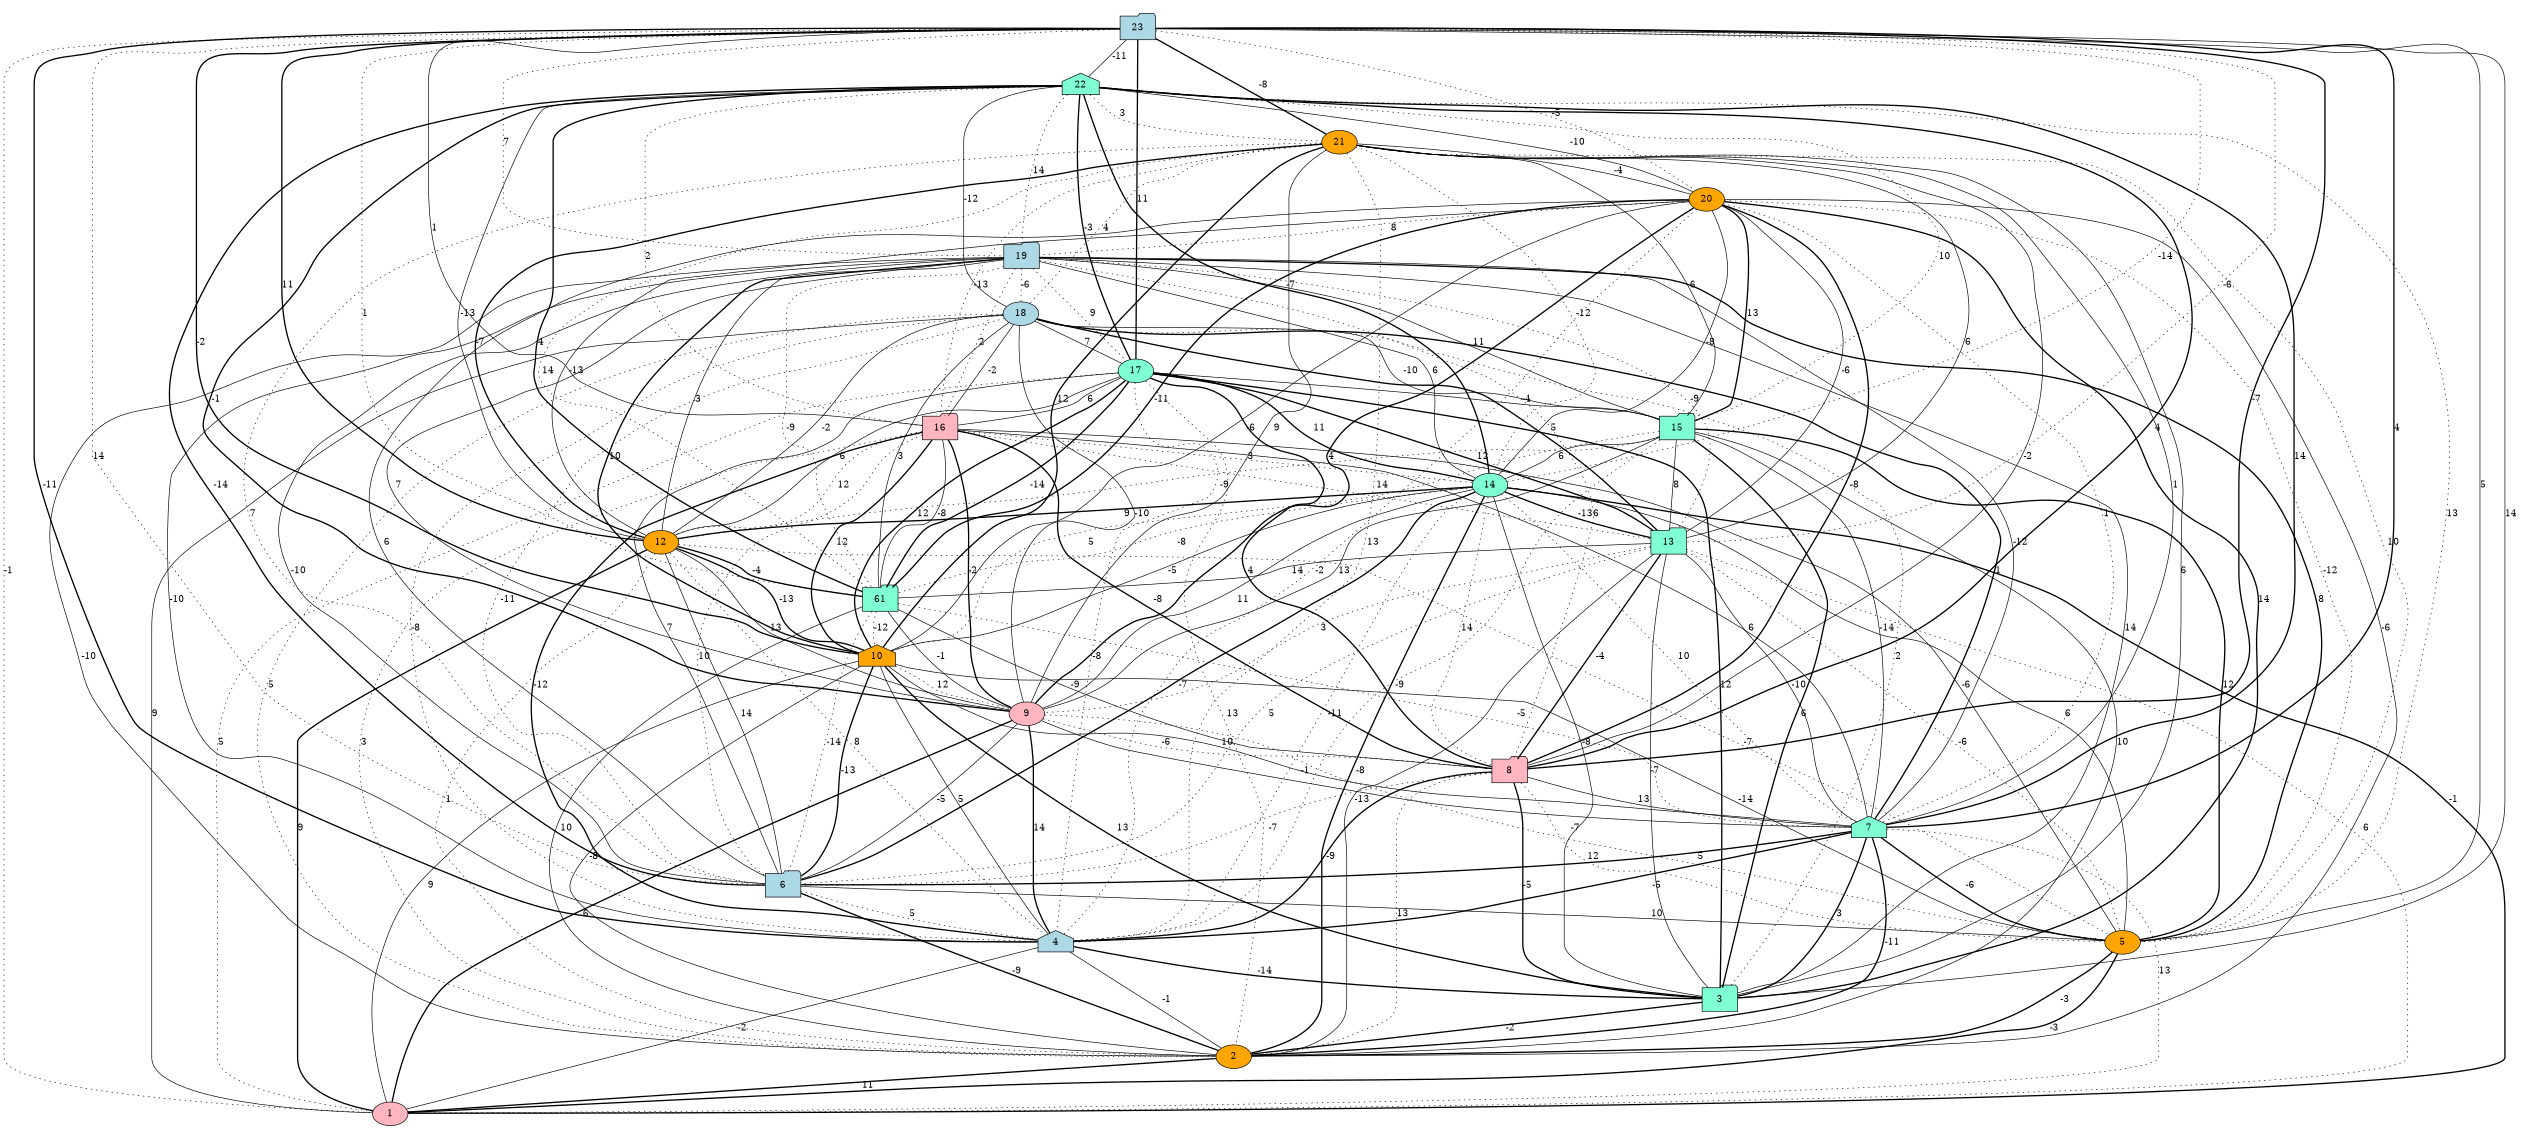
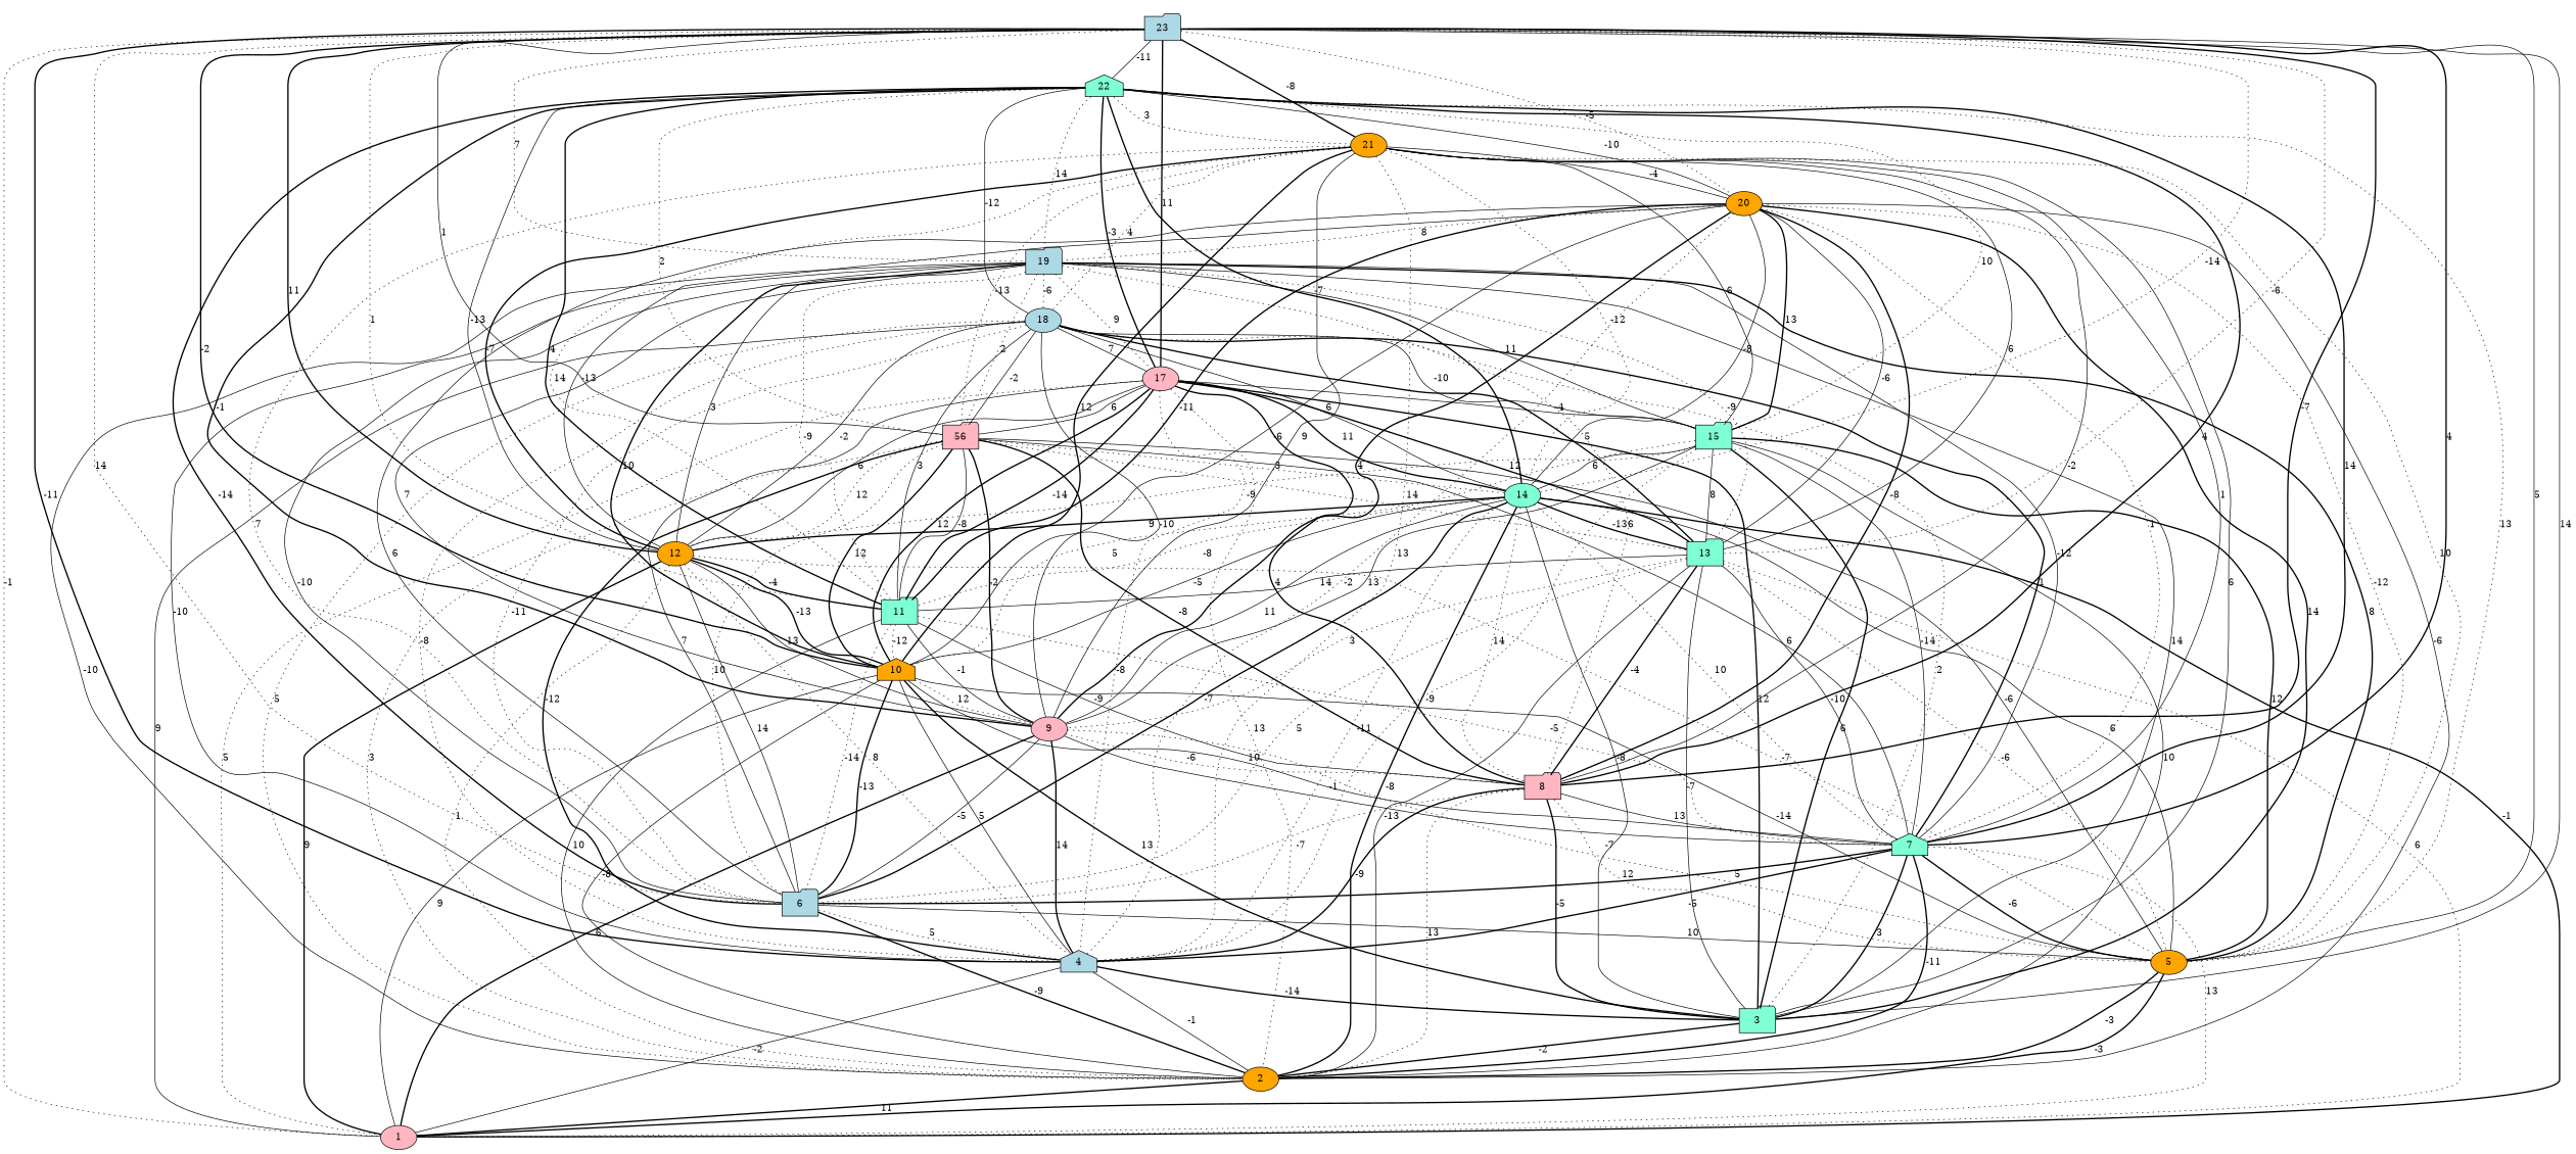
  graph {
    fontname="Helvetica,Arial,sans-serif"
    node [fillcolor=aquamarine shape=ellipse style=filled]
    edge [style=solid]
    23 [fillcolor=lightblue shape=folder]
    1 [fillcolor=lightpink]
    3 [shape=folder]
    4 [fillcolor=lightblue shape=house]
    5 [fillcolor=orange]
    6 [fillcolor=lightblue shape=folder]
    7 [shape=house]
    8 [fillcolor=lightpink shape=folder]
    10 [fillcolor=orange shape=house]
-   11 [shape=folder label=61]
+   11 [shape=folder]
    12 [fillcolor=orange]
    13 [shape=folder]
    14
-   16 [fillcolor=lightpink shape=folder]
-   17
+   16 [fillcolor=lightpink shape=folder label=56]
+   17 [fillcolor=lightpink]
    19 [fillcolor=lightblue shape=folder]
    20 [fillcolor=orange]
    21 [fillcolor=orange]
    22 [shape=house]
    2 [fillcolor=orange]
    9 [fillcolor=lightpink]
    15 [shape=folder]
    18 [fillcolor=lightblue]
    23 -- 1 [label=-1 style=dotted]
    23 -- 3 [label=14]
    23 -- 4 [label=-11 style=bold]
    23 -- 5 [label=5]
    23 -- 6 [label=14 style=dotted]
    23 -- 7 [label=4 style=bold]
    23 -- 8 [label=-7 style=bold]
    23 -- 10 [label=-2 style=bold]
    23 -- 11 [label=1 style=dotted]
    23 -- 12 [label=11 style=bold]
    23 -- 13 [label=-6 style=dotted]
    23 -- 14 [label=-14 style=dotted]
    23 -- 16 [label=1]
    23 -- 17 [label=11 style=bold]
    23 -- 19 [label=7 style=dotted]
    23 -- 20 [label=-5 style=dotted]
    23 -- 21 [label=-8 style=bold]
    23 -- 22 [label=-11]
    3 -- 2 [label=-2 style=bold]
    4 -- 1 [label=-2]
    4 -- 3 [label=-14 style=bold]
    4 -- 2 [label=-1]
    5 -- 1 [label=-3 style=bold]
    5 -- 2 [label=-3 style=bold]
    6 -- 4 [label=5 style=dotted]
    6 -- 5 [label=10]
    6 -- 2 [label=-9 style=bold]
    7 -- 1 [label=13 style=dotted]
    7 -- 3 [label=3 style=bold]
    7 -- 4 [label=-5 style=bold]
    7 -- 5 [label=-6 style=bold]
    7 -- 6 [label=5 style=bold]
    7 -- 2 [label=-11 style=bold]
    8 -- 3 [label=-5 style=bold]
    8 -- 4 [label=-9 style=bold]
    8 -- 5 [label=12 style=dotted]
    8 -- 6 [label=-7 style=dotted]
    8 -- 7 [label=13]
    8 -- 2 [label=13 style=dotted]
    10 -- 1 [label=9]
    10 -- 3 [label=13 style=bold]
    10 -- 4 [label=5]
    10 -- 5 [label=-14]
    10 -- 6 [label=-13 style=bold]
    10 -- 7 [label=10]
    10 -- 2 [label=-8]
    10 -- 9 [label=12 style=dotted]
    11 -- 6 [label=-14 style=dotted]
    11 -- 7 [label=-5 style=dotted]
    11 -- 8 [label=-9]
    11 -- 10 [label=-12 style=dotted]
    11 -- 2 [label=10]
    11 -- 9 [label=-1]
    12 -- 1 [label=9 style=bold]
    12 -- 4 [label=8 style=dotted]
    12 -- 5 [label=-7 style=dotted]
    12 -- 6 [label=14]
    12 -- 10 [label=-13 style=bold]
    12 -- 11 [label=-4 style=bold]
    12 -- 2 [label=1 style=dotted]
    12 -- 9 [label=13]
    13 -- 1 [label=6 style=dotted]
    13 -- 3 [label=-7]
    13 -- 5 [label=-6 style=dotted]
    13 -- 6 [label=5 style=dotted]
    13 -- 7 [label=-10]
    13 -- 8 [label=-4 style=bold]
    13 -- 11 [label=14]
    13 -- 2 [label=-13]
    13 -- 9 [label=3 style=dotted]
    14 -- 1 [label=-1 style=bold]
    14 -- 3 [label=-8]
    14 -- 4 [label=-11 style=dotted]
    14 -- 5 [label=6]
    14 -- 6 [label=-7 style=bold]
    14 -- 7 [label=10 style=dotted]
    14 -- 8 [label=14 style=dotted]
    14 -- 10 [label=-5]
    14 -- 11 [label=-8 style=dotted]
    14 -- 12 [label=9 style=bold]
    14 -- 13 [label=-13 style=bold]
    14 -- 2 [label=-8 style=bold]
    14 -- 9 [label=11]
    16 -- 4 [label=-12 style=bold]
    16 -- 5 [label=-6]
    16 -- 6 [label=10 style=dotted]
    16 -- 7 [label=6]
    16 -- 8 [label=-8 style=bold]
    16 -- 10 [label=12 style=bold]
    16 -- 11 [label=-8]
    16 -- 12 [label=12 style=dotted]
    16 -- 13 [label=14 style=dotted]
    16 -- 14 [label=3 style=dotted]
    16 -- 2 [label=3 style=dotted]
    16 -- 9 [label=-2 style=bold]
    17 -- 1 [label=5 style=dotted]
    17 -- 3 [label=12 style=bold]
    17 -- 4 [label=-8 style=dotted]
    17 -- 6 [label=7]
    17 -- 8 [label=4 style=bold]
    17 -- 10 [label=12 style=bold]
    17 -- 11 [label=-14 style=bold]
    17 -- 12 [label=6]
    17 -- 13 [label=12 style=bold]
    17 -- 14 [label=11 style=bold]
    17 -- 16 [label=6]
    17 -- 2 [label=13 style=dotted]
    17 -- 15 [label=-4]
    19 -- 3 [label=14]
    19 -- 4 [label=-10]
    19 -- 5 [label=8 style=bold]
    19 -- 6 [label=-10]
    19 -- 7 [label=-12]
    19 -- 8 [label=6 style=dotted]
    19 -- 10 [label=10 style=bold]
    19 -- 11 [label=-9 style=dotted]
    19 -- 12 [label=3]
    19 -- 13 [label=-9 style=dotted]
    19 -- 16 [label=2 style=dotted]
    19 -- 17 [label=9 style=dotted]
    19 -- 2 [label=-10]
    19 -- 9 [label=7]
    19 -- 15 [label=11]
    19 -- 18 [label=-6 style=dotted]
    20 -- 3 [label=14 style=bold]
    20 -- 4 [label=-2 style=dotted]
    20 -- 5 [label=-12 style=dotted]
    20 -- 6 [label=6]
    20 -- 7 [label=1 style=dotted]
    20 -- 8 [label=-8 style=bold]
    20 -- 10 [label=-6]
    20 -- 11 [label=-11 style=bold]
    20 -- 12 [label=-13]
    20 -- 13 [label=-6]
    20 -- 14 [label=-8]
    20 -- 19 [label=8 style=dotted]
    20 -- 2 [label=-6]
    20 -- 9 [label=4 style=bold]
    20 -- 15 [label=13 style=bold]
    21 -- 3 [label=6]
    21 -- 4 [label=13 style=dotted]
    21 -- 5 [label=10 style=dotted]
    21 -- 6 [label=7 style=dotted]
    21 -- 7 [label=1]
    21 -- 8 [label=-2]
    21 -- 10 [label=12 style=bold]
    21 -- 11 [label=14 style=dotted]
    21 -- 12 [label=-7 style=bold]
    21 -- 13 [label=6]
    21 -- 14 [label=-12 style=dotted]
    21 -- 16 [label=-13 style=dotted]
    21 -- 20 [label=-4]
    21 -- 9 [label=9]
    21 -- 15 [label=6]
    21 -- 18 [label=4 style=dotted]
    22 -- 5 [label=13 style=dotted]
    22 -- 6 [label=-14 style=bold]
    22 -- 7 [label=14 style=bold]
    22 -- 8 [label=4 style=bold]
    22 -- 11 [label=4 style=bold]
    22 -- 12 [label=-13]
    22 -- 14 [label=-7 style=bold]
    22 -- 16 [label=2 style=dotted]
    22 -- 17 [label=-3 style=bold]
    22 -- 19 [label=14 style=dotted]
    22 -- 20 [label=-10]
    22 -- 21 [label=3 style=dotted]
    22 -- 9 [label=-1 style=bold]
    22 -- 15 [label=10 style=dotted]
    22 -- 18 [label=-12]
    2 -- 1 [label=11 style=bold]
    9 -- 1 [label=6 style=bold]
    9 -- 4 [label=14 style=bold]
    9 -- 5 [label=-7 style=dotted]
    9 -- 6 [label=-5]
    9 -- 7 [label=-1]
    9 -- 8 [label=-6 style=dotted]
    15 -- 3 [label=6 style=bold]
    15 -- 4 [label=-9 style=dotted]
    15 -- 5 [label=12 style=bold]
    15 -- 7 [label=-14]
    15 -- 10 [label=5 style=dotted]
    15 -- 12 [label=-9 style=dotted]
    15 -- 13 [label=8]
    15 -- 14 [label=6]
    15 -- 2 [label=10]
    15 -- 9 [label=13]
    18 -- 1 [label=9]
    18 -- 3 [label=2 style=dotted]
    18 -- 4 [label=-8 style=dotted]
    18 -- 6 [label=-11 style=dotted]
    18 -- 7 [label=1 style=bold]
    18 -- 11 [label=3]
    18 -- 12 [label=-2]
    18 -- 13 [label=5 style=bold]
-   19 -- 14 [label=6]
+   18 -- 14 [label=6]
    18 -- 16 [label=-2]
    18 -- 17 [label=7]
    18 -- 2 [label=5 style=dotted]
    18 -- 9 [label=-10]
    18 -- 15 [label=-10]
  }
